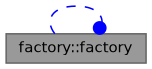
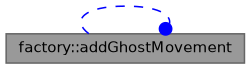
  digraph {
    rankdir=LR
-   n1 [color=gray40 fillcolor=grey60 fontcolor=black fontname=Helvetica fontsize=10 height=0.2 label="factory::factory" shape=box style=filled width=0.4]
+   n1 [color=gray40 fillcolor=grey60 fontcolor=black fontname=Helvetica fontsize=10 height=0.2 label="factory::addGhostMovement" shape=box style=filled width=0.4]
    n1 -> n1 [color=blue fontname=Helvetica fontsize=10 labelfontname=Helvetica labelfontsize=10 style=dashed arrowhead=dot]
  }
